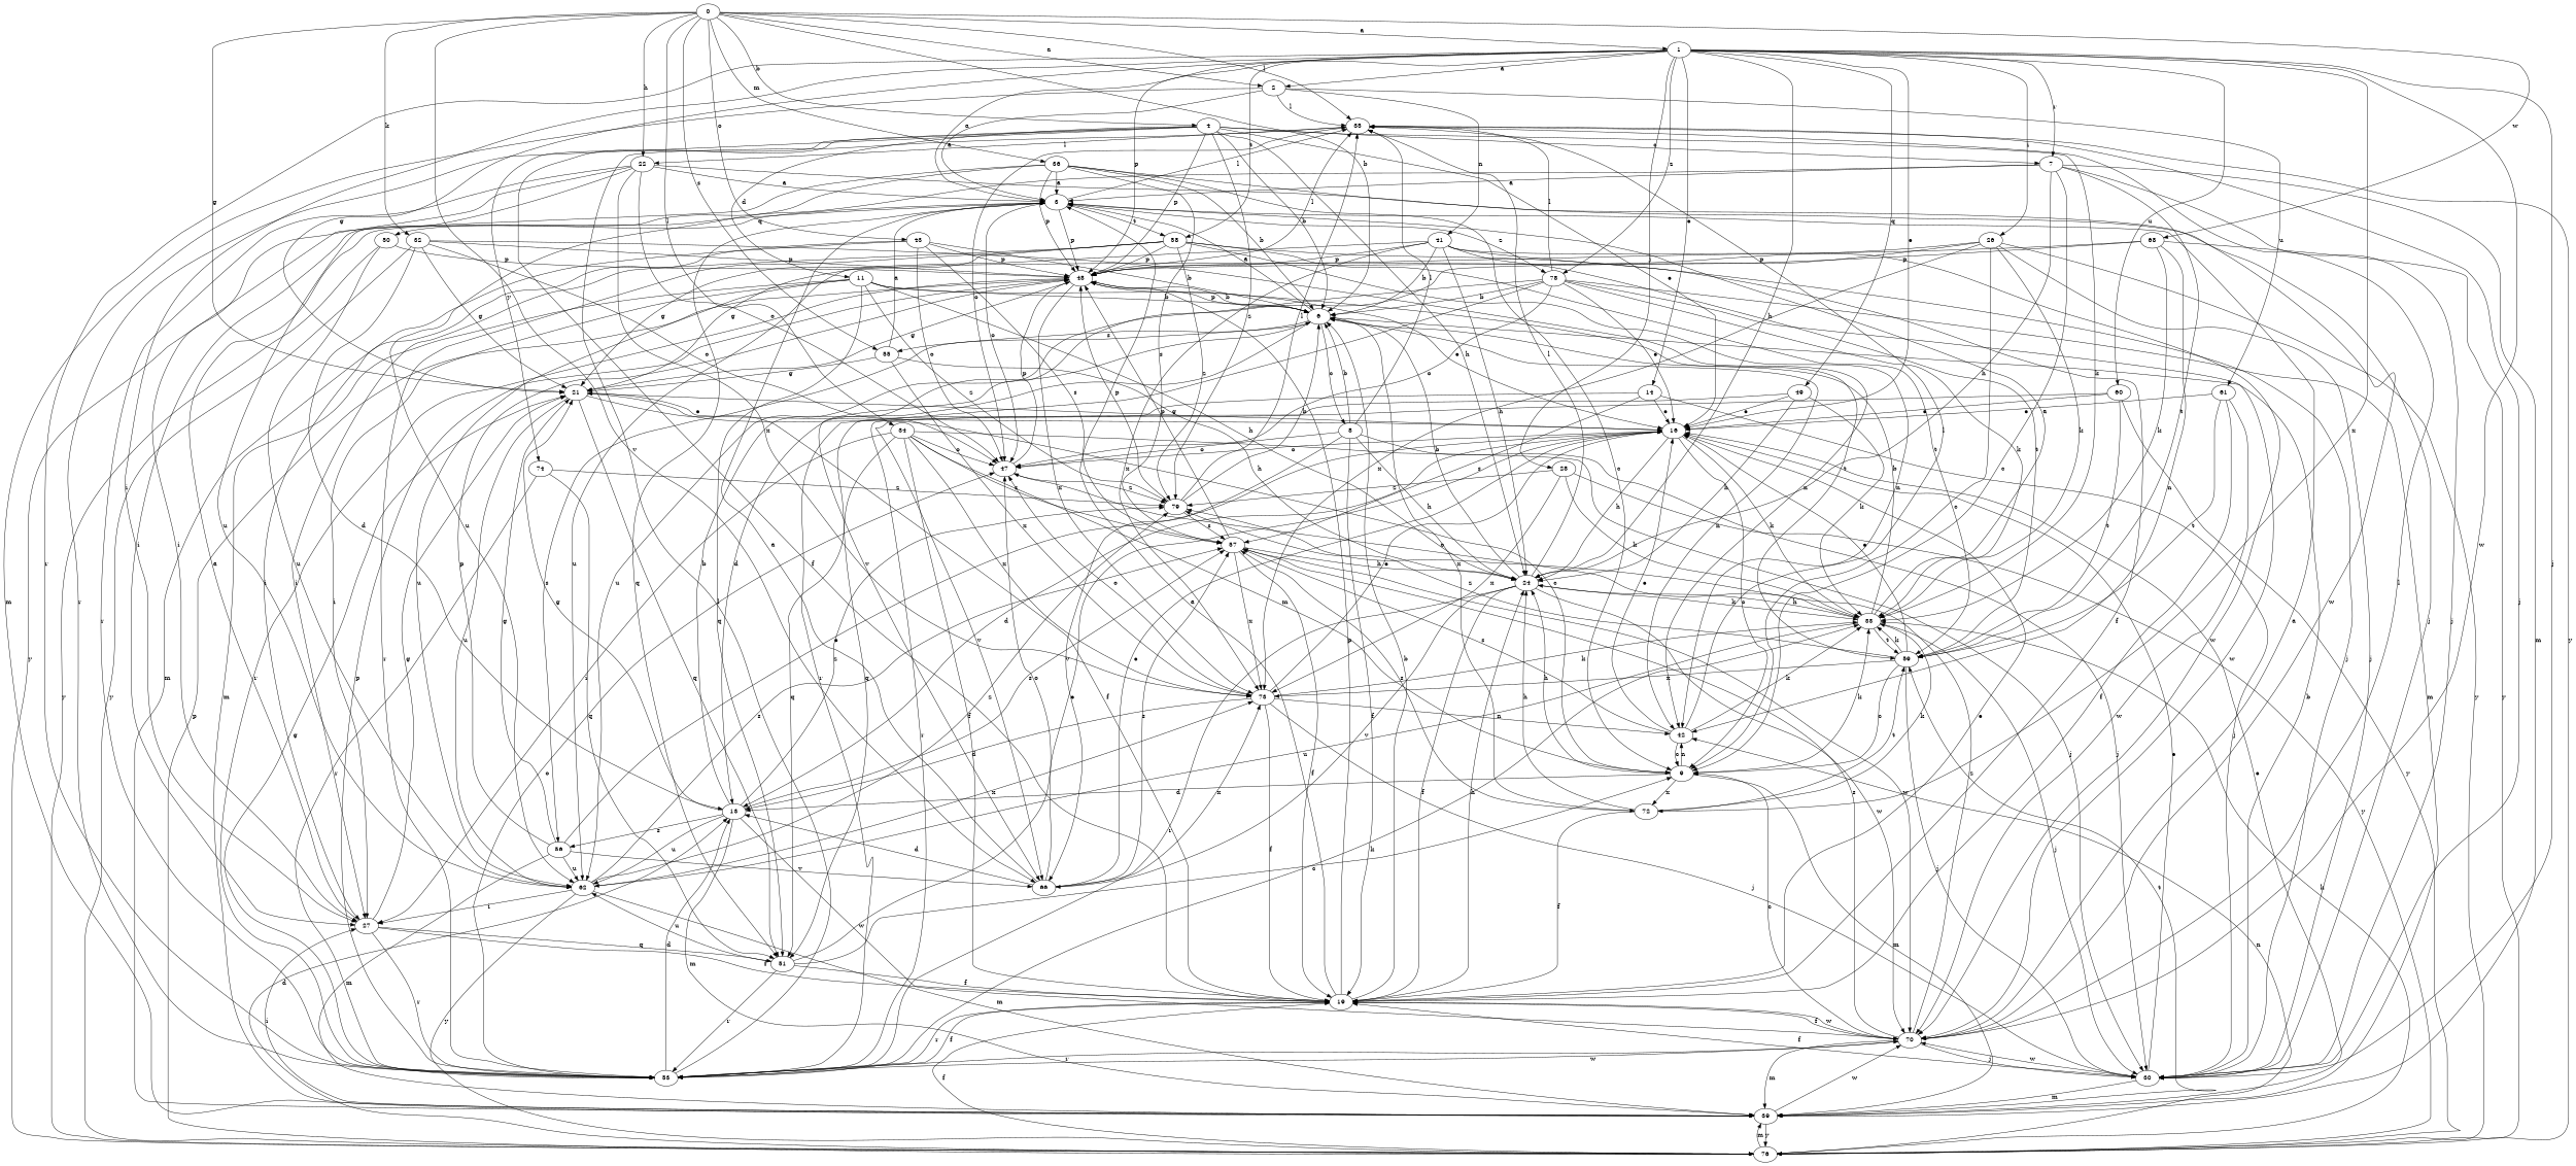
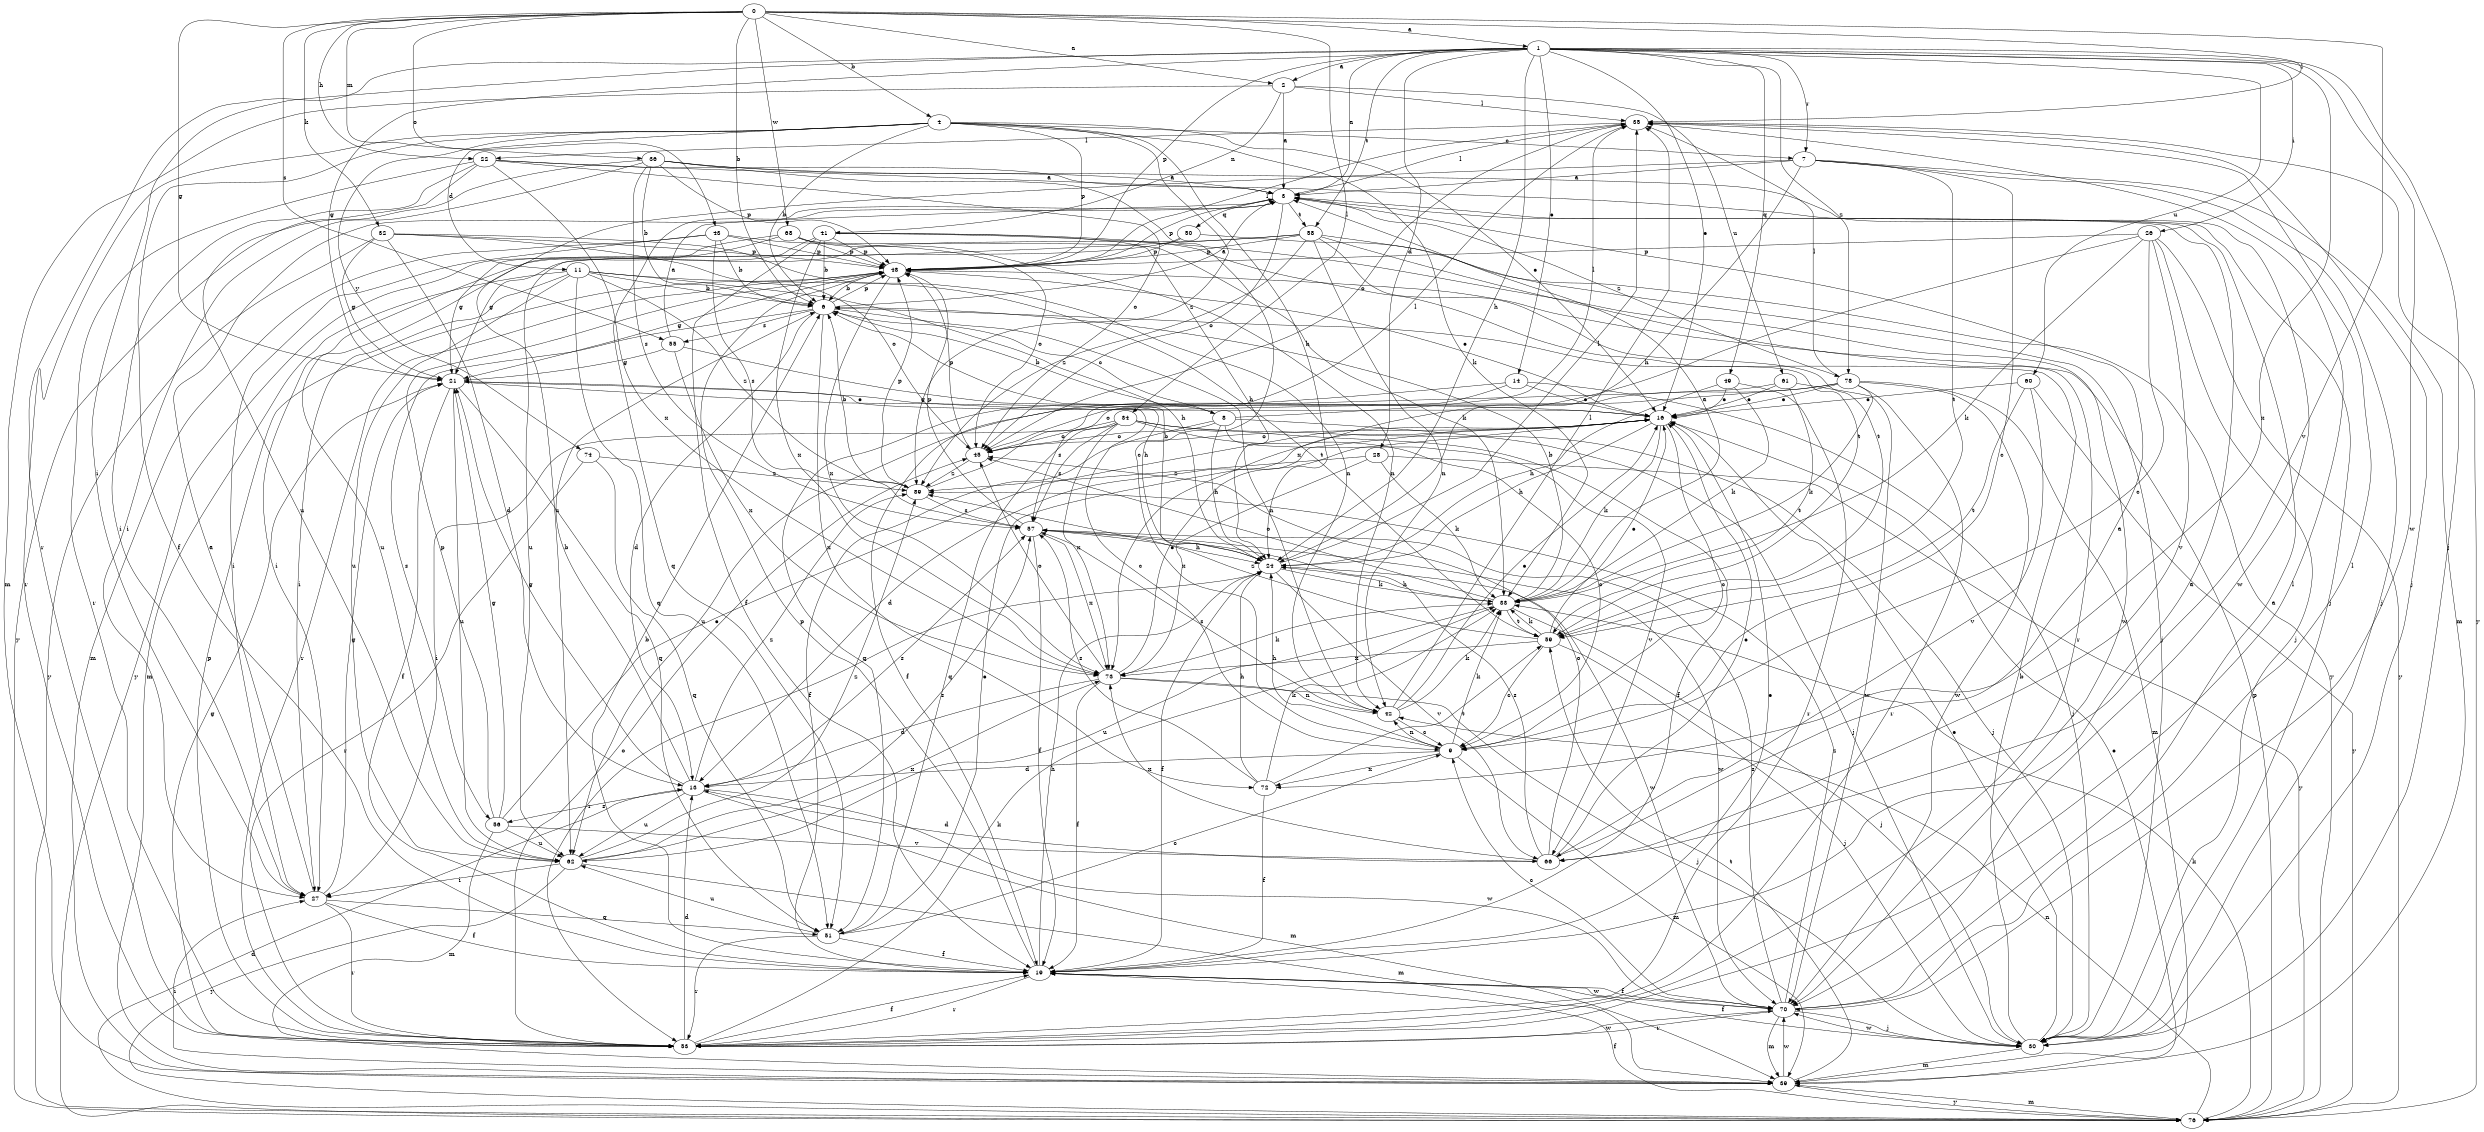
  strict digraph {
    0
    1
    2
    4
    6
    21
    22
    32
    34
    35
    36
    43
    55
    66
    68
    3
    7
    14
    16
    24
    26
    27
    28
    30
    48
    49
    53
    58
    60
    70
    72
    78
    39
    41
    61
    11
    19
    33
    74
-   79
+   79 [label=89]
    8
    13
    42
    56
    51
    9
    62
-   45 [label=47]
+   45
    73
    76
    57
    50
    59
    0 -> 1 [label=a]
    0 -> 2 [label=a]
    0 -> 4 [label=b]
    0 -> 6 [label=b]
    0 -> 21 [label=g]
    0 -> 22 [label=h]
    0 -> 32 [label=k]
    0 -> 34 [label=l]
    0 -> 35 [label=l]
    0 -> 36 [label=m]
    0 -> 43 [label=o]
    0 -> 55 [label=s]
    0 -> 66 [label=v]
    0 -> 68 [label=w]
    1 -> 2 [label=a]
    1 -> 21 [label=g]
    1 -> 3 [label=a]
    1 -> 7 [label=r]
    1 -> 14 [label=e]
    1 -> 16 [label=e]
    1 -> 24 [label=h]
    1 -> 26 [label=i]
    1 -> 27 [label=i]
-   1 -> 28 [label=j]
+   1 -> 28 [label=d]
    1 -> 30 [label=j]
    1 -> 48 [label=p]
    1 -> 49 [label=q]
    1 -> 53 [label=r]
    1 -> 58 [label=t]
    1 -> 60 [label=u]
    1 -> 70 [label=w]
    1 -> 72 [label=x]
    1 -> 78 [label=z]
    2 -> 35 [label=l]
    2 -> 3 [label=a]
    2 -> 39 [label=m]
    2 -> 41 [label=n]
    2 -> 61 [label=u]
    4 -> 6 [label=b]
    4 -> 7 [label=c]
    4 -> 16 [label=e]
    4 -> 24 [label=h]
    4 -> 48 [label=p]
    4 -> 53 [label=r]
    4 -> 11 [label=d]
    4 -> 19 [label=f]
    4 -> 33 [label=k]
    4 -> 74 [label=y]
    4 -> 79 [label=z]
    6 -> 55 [label=s]
    6 -> 3 [label=a]
    6 -> 48 [label=p]
    6 -> 72 [label=x]
    6 -> 8 [label=c]
    6 -> 13 [label=d]
    6 -> 42 [label=n]
    6 -> 56 [label=s]
    21 -> 16 [label=e]
    21 -> 19 [label=f]
    21 -> 51 [label=q]
    21 -> 9 [label=c]
    21 -> 62 [label=u]
    22 -> 3 [label=a]
    22 -> 27 [label=i]
    22 -> 30 [label=j]
    22 -> 53 [label=r]
    22 -> 62 [label=u]
    22 -> 45 [label=o]
    22 -> 73 [label=x]
    32 -> 21 [label=g]
    32 -> 48 [label=p]
    32 -> 13 [label=d]
    32 -> 42 [label=n]
    32 -> 45 [label=o]
    32 -> 76 [label=y]
    34 -> 27 [label=i]
    34 -> 30 [label=j]
    34 -> 19 [label=f]
    34 -> 51 [label=q]
-   34 -> 9 [label=m]
+   34 -> 9 [label=c]
    34 -> 45 [label=o]
    34 -> 73 [label=x]
    34 -> 57 [label=s]
    35 -> 22 [label=l]
    35 -> 30 [label=j]
    35 -> 45 [label=o]
    35 -> 76 [label=y]
    36 -> 6 [label=b]
    36 -> 3 [label=a]
    36 -> 27 [label=i]
    36 -> 48 [label=p]
    36 -> 70 [label=w]
    36 -> 9 [label=c]
    36 -> 76 [label=y]
    36 -> 57 [label=s]
    43 -> 6 [label=b]
    43 -> 27 [label=i]
    43 -> 48 [label=p]
    43 -> 39 [label=m]
    43 -> 45 [label=o]
    43 -> 57 [label=s]
    55 -> 21 [label=g]
    55 -> 3 [label=a]
    55 -> 24 [label=h]
    55 -> 73 [label=x]
    66 -> 3 [label=a]
    66 -> 16 [label=e]
    66 -> 13 [label=d]
    66 -> 45 [label=o]
    66 -> 73 [label=x]
    66 -> 57 [label=s]
    68 -> 21 [label=g]
    68 -> 48 [label=p]
    68 -> 33 [label=k]
    68 -> 42 [label=n]
    68 -> 76 [label=y]
    3 -> 35 [label=l]
    3 -> 48 [label=p]
    3 -> 58 [label=t]
    3 -> 78 [label=z]
    3 -> 51 [label=q]
    3 -> 45 [label=o]
    3 -> 50 [label=q]
    7 -> 3 [label=a]
    7 -> 24 [label=h]
    7 -> 30 [label=j]
    7 -> 39 [label=m]
    7 -> 9 [label=c]
    7 -> 62 [label=u]
    7 -> 59 [label=t]
    14 -> 16 [label=e]
    14 -> 30 [label=j]
    14 -> 51 [label=q]
    14 -> 57 [label=s]
    16 -> 21 [label=g]
    16 -> 24 [label=h]
    16 -> 33 [label=k]
    16 -> 13 [label=d]
    16 -> 9 [label=c]
    16 -> 45 [label=o]
    24 -> 6 [label=b]
    24 -> 35 [label=l]
    24 -> 66 [label=v]
    24 -> 53 [label=r]
    24 -> 70 [label=w]
    24 -> 19 [label=f]
    24 -> 33 [label=k]
    26 -> 66 [label=v]
    26 -> 30 [label=j]
    26 -> 48 [label=p]
    26 -> 33 [label=k]
    26 -> 9 [label=c]
    26 -> 73 [label=x]
    26 -> 76 [label=y]
    27 -> 21 [label=g]
    27 -> 3 [label=a]
    27 -> 53 [label=r]
    27 -> 19 [label=f]
    27 -> 51 [label=q]
    28 -> 33 [label=k]
    28 -> 79 [label=z]
    28 -> 73 [label=x]
    28 -> 76 [label=y]
    30 -> 6 [label=b]
    30 -> 16 [label=e]
    30 -> 70 [label=w]
    30 -> 39 [label=m]
    30 -> 19 [label=f]
    48 -> 6 [label=b]
    48 -> 21 [label=g]
    48 -> 35 [label=l]
    48 -> 16 [label=e]
    48 -> 53 [label=r]
    48 -> 73 [label=x]
    49 -> 16 [label=e]
    49 -> 24 [label=h]
    49 -> 53 [label=r]
    49 -> 33 [label=k]
    53 -> 21 [label=g]
    53 -> 35 [label=l]
    53 -> 48 [label=p]
    53 -> 70 [label=w]
    53 -> 19 [label=f]
    53 -> 33 [label=k]
    53 -> 13 [label=d]
    53 -> 45 [label=o]
    58 -> 21 [label=g]
    58 -> 27 [label=i]
    58 -> 30 [label=j]
    58 -> 48 [label=p]
    58 -> 53 [label=r]
    58 -> 79 [label=z]
    58 -> 42 [label=n]
    58 -> 59 [label=t]
    60 -> 66 [label=v]
    60 -> 16 [label=e]
    60 -> 76 [label=y]
    60 -> 59 [label=t]
    70 -> 35 [label=l]
    70 -> 3 [label=a]
    70 -> 30 [label=j]
    70 -> 53 [label=r]
    70 -> 39 [label=m]
    70 -> 19 [label=f]
    70 -> 79 [label=z]
    70 -> 9 [label=c]
    70 -> 57 [label=s]
    72 -> 24 [label=h]
    72 -> 19 [label=f]
    72 -> 33 [label=k]
    72 -> 57 [label=s]
    72 -> 59 [label=t]
-   78 -> 6 [label=b]
    78 -> 35 [label=l]
    78 -> 16 [label=e]
    78 -> 53 [label=r]
    78 -> 70 [label=w]
    78 -> 39 [label=m]
    78 -> 33 [label=k]
    78 -> 62 [label=u]
    78 -> 45 [label=o]
    39 -> 16 [label=e]
    39 -> 27 [label=i]
    39 -> 70 [label=w]
    39 -> 76 [label=y]
    39 -> 59 [label=t]
    41 -> 6 [label=b]
    41 -> 24 [label=h]
    41 -> 48 [label=p]
    41 -> 70 [label=w]
    41 -> 19 [label=f]
    41 -> 62 [label=u]
    41 -> 73 [label=x]
    41 -> 59 [label=t]
    61 -> 16 [label=e]
    61 -> 70 [label=w]
    61 -> 19 [label=f]
    61 -> 59 [label=t]
    11 -> 6 [label=b]
    11 -> 24 [label=h]
    11 -> 27 [label=i]
    11 -> 39 [label=m]
    11 -> 79 [label=z]
    11 -> 51 [label=q]
    11 -> 62 [label=u]
    11 -> 59 [label=t]
    19 -> 6 [label=b]
    19 -> 3 [label=a]
    19 -> 16 [label=e]
    19 -> 24 [label=h]
    19 -> 48 [label=p]
    19 -> 53 [label=r]
    19 -> 70 [label=w]
    33 -> 6 [label=b]
    33 -> 3 [label=a]
    33 -> 24 [label=h]
    33 -> 30 [label=j]
    33 -> 62 [label=u]
    33 -> 45 [label=o]
    33 -> 59 [label=t]
    74 -> 53 [label=r]
    74 -> 79 [label=z]
    74 -> 51 [label=q]
    79 -> 6 [label=b]
    79 -> 35 [label=l]
    79 -> 48 [label=p]
    79 -> 57 [label=s]
    8 -> 6 [label=b]
    8 -> 35 [label=l]
    8 -> 66 [label=v]
    8 -> 24 [label=h]
    8 -> 30 [label=j]
    8 -> 19 [label=f]
    8 -> 45 [label=o]
    13 -> 6 [label=b]
    13 -> 21 [label=g]
    13 -> 70 [label=w]
    13 -> 39 [label=m]
    13 -> 79 [label=z]
    13 -> 56 [label=s]
    13 -> 62 [label=u]
    13 -> 57 [label=s]
    42 -> 35 [label=l]
    42 -> 16 [label=e]
    42 -> 33 [label=k]
    42 -> 9 [label=c]
    42 -> 57 [label=s]
    56 -> 21 [label=g]
    56 -> 66 [label=v]
    56 -> 16 [label=e]
    56 -> 48 [label=p]
    56 -> 39 [label=m]
    56 -> 62 [label=u]
    51 -> 16 [label=e]
    51 -> 53 [label=r]
    51 -> 19 [label=f]
    51 -> 9 [label=c]
    51 -> 62 [label=u]
    9 -> 24 [label=h]
    9 -> 72 [label=x]
    9 -> 39 [label=m]
    9 -> 33 [label=k]
    9 -> 13 [label=d]
    9 -> 42 [label=n]
    62 -> 27 [label=i]
    62 -> 39 [label=m]
    62 -> 79 [label=z]
    62 -> 73 [label=x]
    62 -> 76 [label=y]
    62 -> 57 [label=s]
    45 -> 48 [label=p]
    45 -> 79 [label=z]
    73 -> 16 [label=e]
    73 -> 30 [label=j]
    73 -> 19 [label=f]
    73 -> 33 [label=k]
    73 -> 13 [label=d]
    73 -> 42 [label=n]
    73 -> 45 [label=o]
    76 -> 48 [label=p]
    76 -> 39 [label=m]
    76 -> 19 [label=f]
    76 -> 33 [label=k]
    76 -> 13 [label=d]
    76 -> 42 [label=n]
    57 -> 24 [label=h]
    57 -> 48 [label=p]
    57 -> 70 [label=w]
    57 -> 19 [label=f]
    57 -> 73 [label=x]
    50 -> 48 [label=p]
    50 -> 62 [label=u]
    50 -> 76 [label=y]
    59 -> 16 [label=e]
    59 -> 30 [label=j]
    59 -> 33 [label=k]
    59 -> 79 [label=z]
    59 -> 9 [label=c]
    59 -> 73 [label=x]
  }
